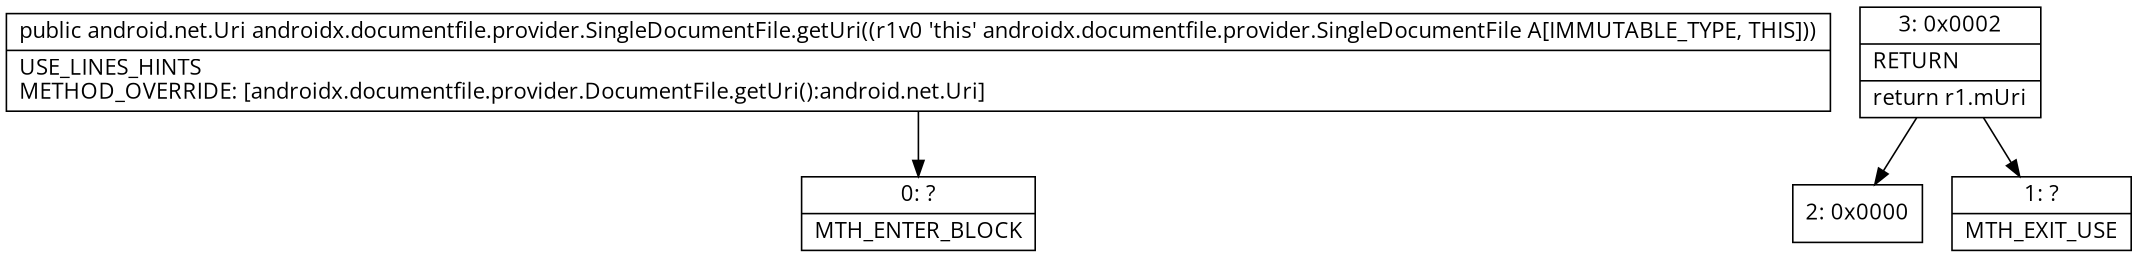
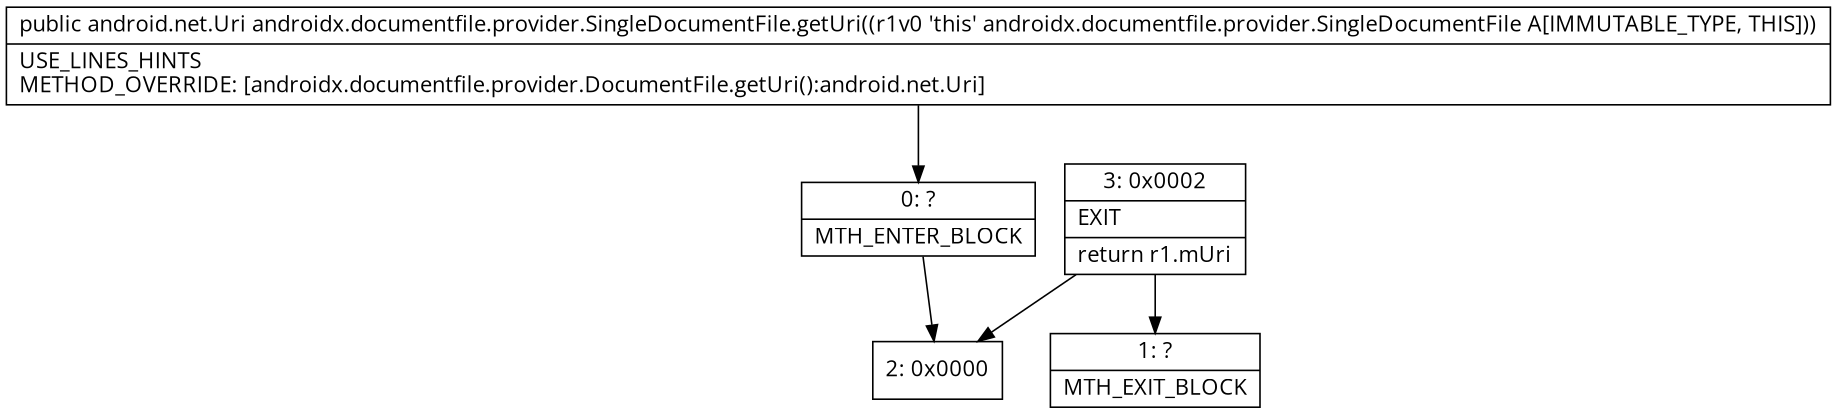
  digraph {
    fontname="Open Sans"
    node [fontname="Open Sans" shape=record]
    edge [fontname="Open Sans"]
    n1 [label="{0\:\ ?|MTH_ENTER_BLOCK\l}"]
    n2 [label="{2\:\ 0x0000}"]
-   n3 [label="{3\:\ 0x0002|RETURN\l|return r1.mUri\l}"]
-   n4 [label="{1\:\ ?|MTH_EXIT_USE\l}"]
+   n3 [label="{3\:\ 0x0002|EXIT\l|return r1.mUri\l}"]
+   n4 [label="{1\:\ ?|MTH_EXIT_BLOCK\l}"]
    n5 [label="{public android.net.Uri androidx.documentfile.provider.SingleDocumentFile.getUri((r1v0 'this' androidx.documentfile.provider.SingleDocumentFile A[IMMUTABLE_TYPE, THIS]))  | USE_LINES_HINTS\lMETHOD_OVERRIDE: [androidx.documentfile.provider.DocumentFile.getUri():android.net.Uri]\l}"]
+   n1 -> n2
    n3 -> n2
    n3 -> n4
    n5 -> n1
  }
